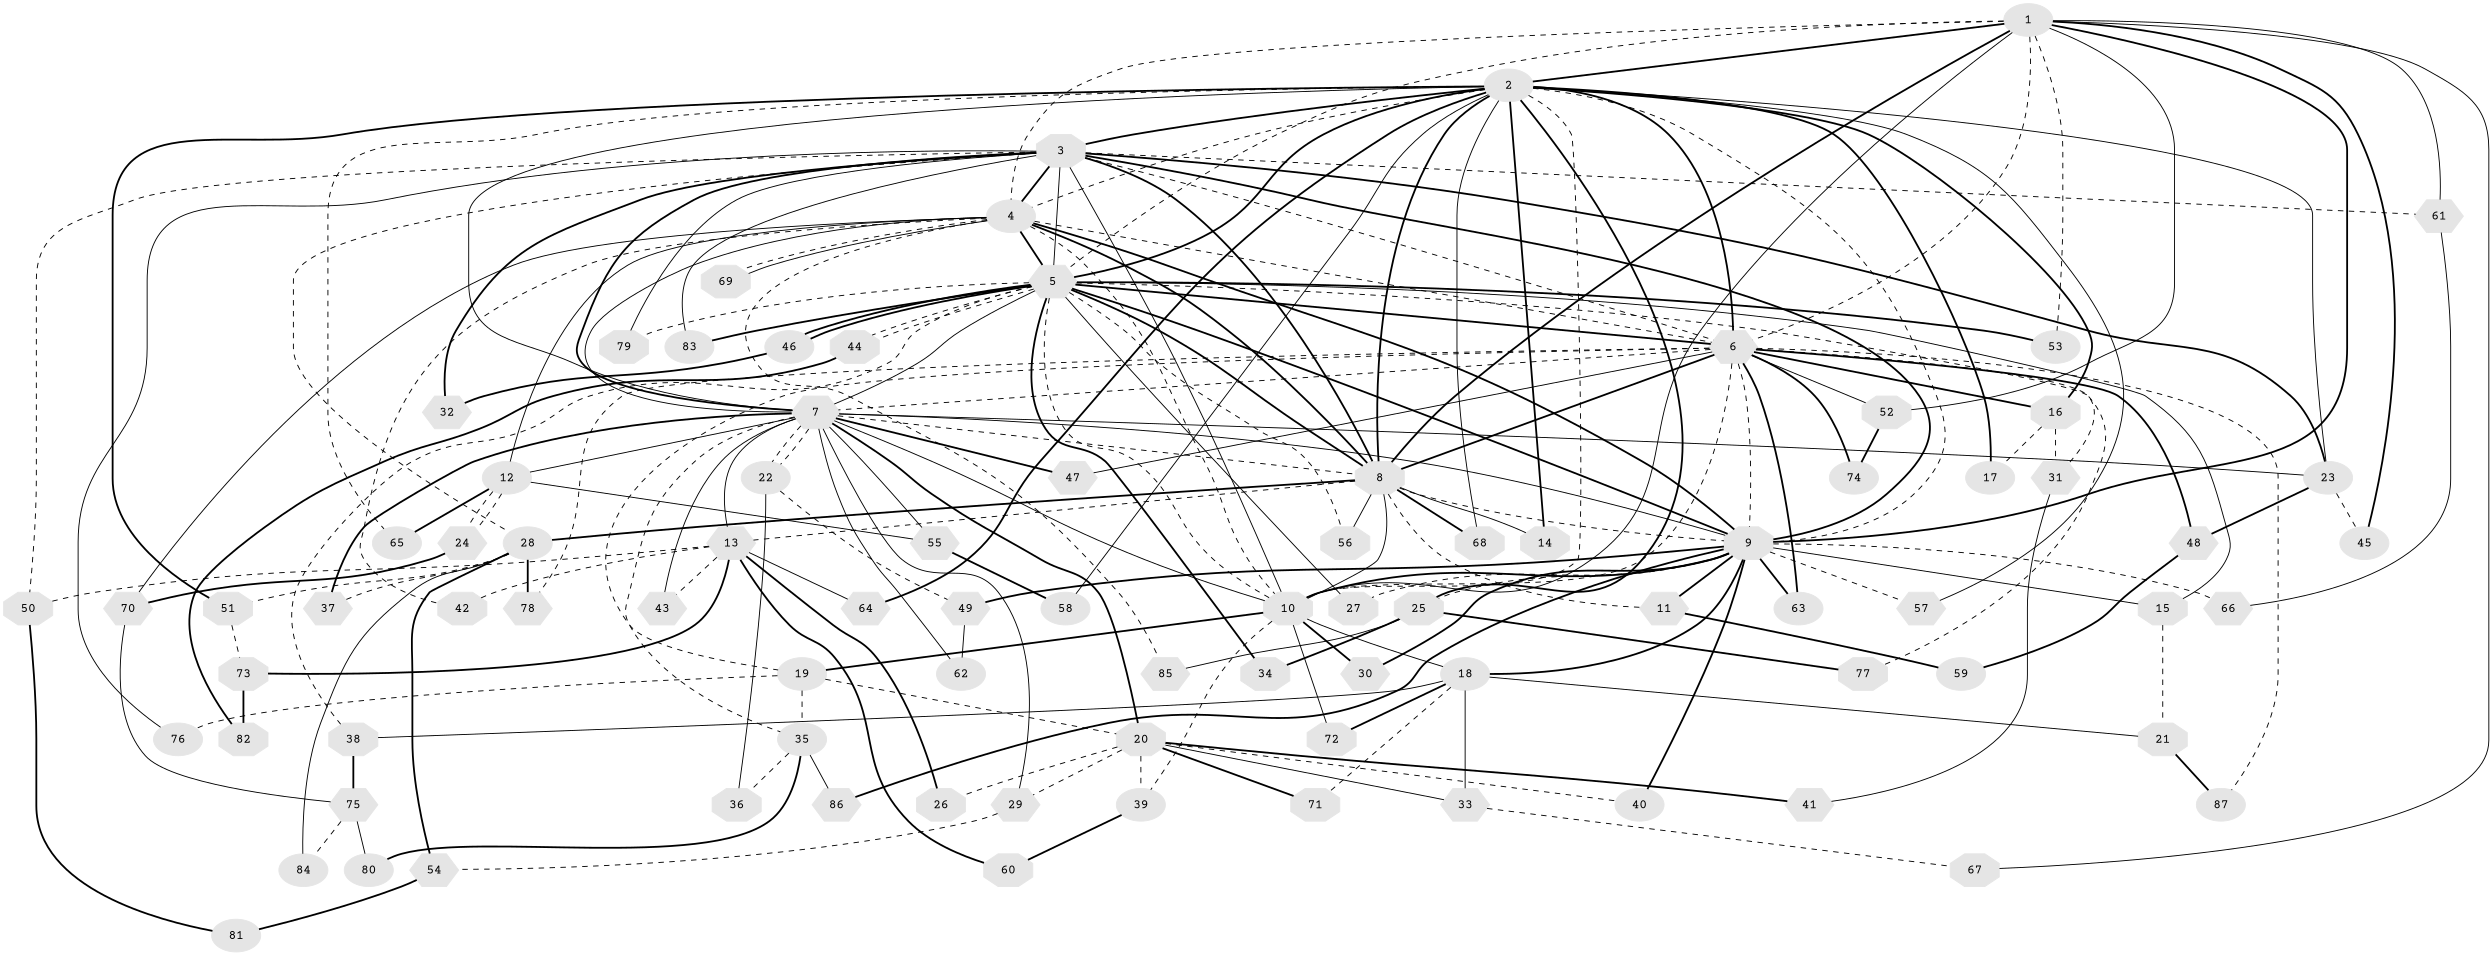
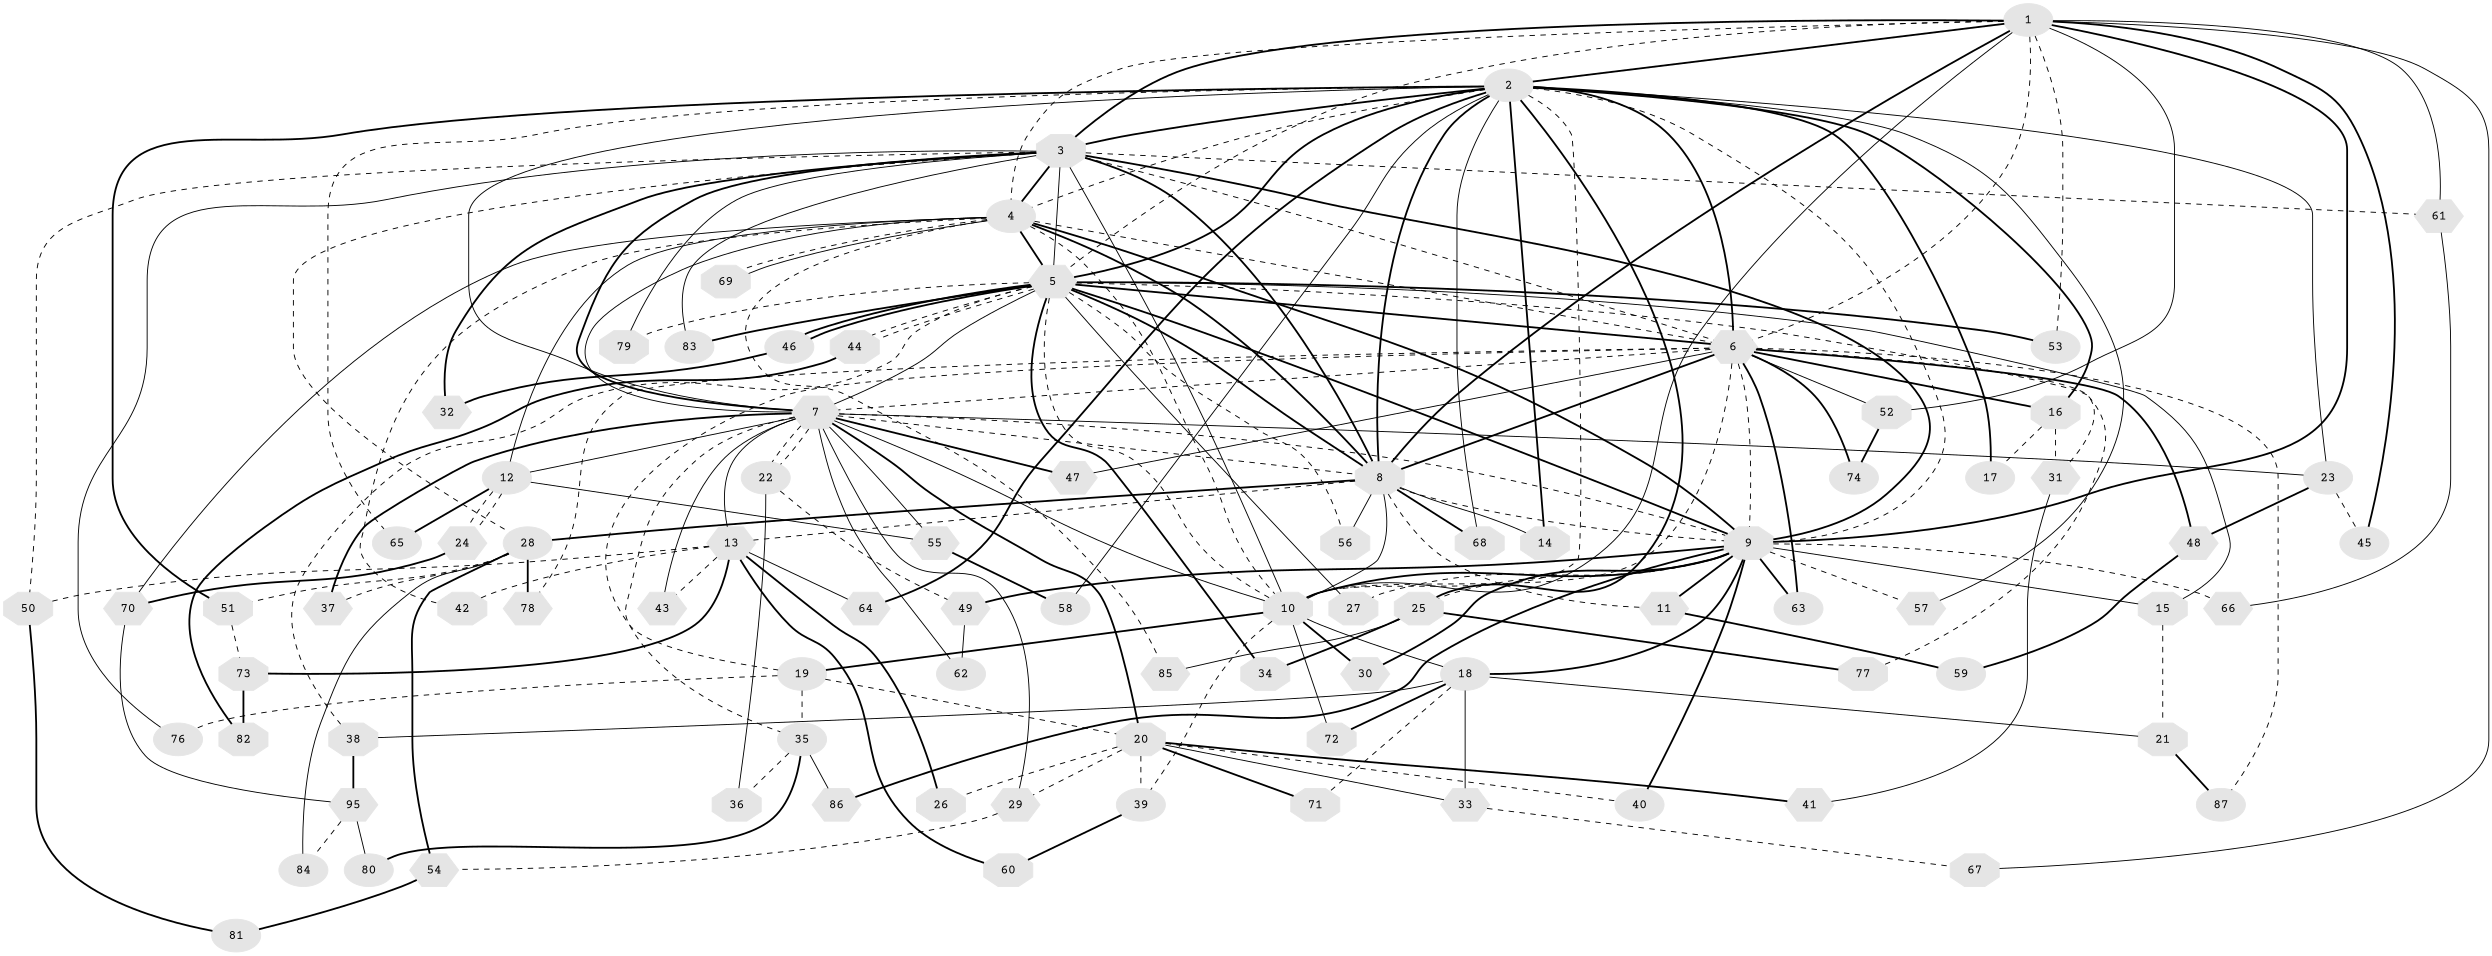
  graph {
    fontname="Courier Prime"
    node [color=gray90 fontname="Courier Prime" shape=octagon style=filled]
    edge [fontname="Courier Prime" style=bold]
    1 [shape=ellipse]
    2 [shape=ellipse]
    3
    4 [shape=ellipse]
    5 [shape=hexagon]
    6 [shape=hexagon]
    8
    9
    10
    45 [shape=ellipse]
    52
    53 [shape=ellipse]
    61 [shape=hexagon]
    67
    7 [shape=hexagon]
    14
    16
    17 [shape=ellipse]
    23 [shape=ellipse]
    25
    51
    57 [shape=hexagon]
    58 [shape=ellipse]
    64 [shape=hexagon]
    65 [shape=ellipse]
    68
    28 [shape=ellipse]
    32 [shape=hexagon]
    50
    76 [shape=ellipse]
    79
    83 [shape=ellipse]
    12 [shape=ellipse]
    42
    69
    70 [shape=hexagon]
    85 [shape=hexagon]
    15
    27
    31 [shape=hexagon]
    34
    38
    44
    46 [shape=ellipse]
    56
    19 [shape=ellipse]
    47 [shape=hexagon]
    48 [shape=hexagon]
    63 [shape=ellipse]
    74 [shape=ellipse]
    77
    78 [shape=hexagon]
    87 [shape=ellipse]
    13 [shape=hexagon]
    20
    22 [shape=ellipse]
    29 [shape=hexagon]
    35 [shape=ellipse]
    37 [shape=hexagon]
    43 [shape=hexagon]
    55 [shape=hexagon]
    62 [shape=ellipse]
    11 [shape=hexagon]
    18 [shape=ellipse]
    30 [shape=hexagon]
    40 [shape=ellipse]
    49 [shape=hexagon]
    66 [shape=hexagon]
    86 [shape=hexagon]
    39 [shape=ellipse]
    72
    73
    54 [shape=hexagon]
    84 [shape=ellipse]
    81 [shape=ellipse]
    24 [shape=hexagon]
-   75 [shape=hexagon]
+   75 [shape=hexagon label=95]
    21
    41 [shape=hexagon]
    82
    59 [shape=ellipse]
    26
    60
    33 [shape=hexagon]
    71
    36
    80 [shape=ellipse]
    1 -- 2
-   23 -- 3
+   1 -- 3
    1 -- 4 [style=dashed]
    1 -- 5 [style=dashed]
    1 -- 6 [style=dashed]
    1 -- 8
    1 -- 9
    1 -- 10 [style=solid]
    1 -- 45
    1 -- 52 [style=solid]
    1 -- 53 [style=dashed]
    1 -- 61 [style=solid]
    1 -- 67 [style=solid]
    2 -- 3
    2 -- 4 [style=dashed]
    2 -- 5
    2 -- 6
    2 -- 8
    2 -- 9 [style=dashed]
    2 -- 10 [style=dashed]
    2 -- 7 [style=solid]
    2 -- 14
    2 -- 16
    2 -- 17
    2 -- 23 [style=solid]
    2 -- 25
    2 -- 51
    2 -- 57 [style=solid]
    2 -- 58 [style=solid]
    2 -- 64
    2 -- 65 [style=dashed]
    2 -- 68 [style=solid]
    3 -- 4
    3 -- 5 [style=solid]
    3 -- 6 [style=dashed]
    3 -- 8
    3 -- 9
    3 -- 10 [style=solid]
    3 -- 61 [style=dashed]
    3 -- 7
    3 -- 28 [style=dashed]
    3 -- 32
    3 -- 50 [style=dashed]
    3 -- 76 [style=solid]
    3 -- 79 [style=solid]
    3 -- 83 [style=solid]
    4 -- 5
    4 -- 6 [style=dashed]
    4 -- 8
    4 -- 9
    4 -- 10 [style=dashed]
    4 -- 7 [style=solid]
    4 -- 12 [style=solid]
    4 -- 42 [style=dashed]
    4 -- 69 [style=dashed]
    4 -- 69 [style=solid]
    4 -- 70 [style=solid]
    4 -- 85 [style=dashed]
    5 -- 6
    5 -- 8
    5 -- 9
    5 -- 10 [style=dashed]
    5 -- 53
    5 -- 7 [style=solid]
    5 -- 79 [style=dashed]
    5 -- 83
    5 -- 15 [style=solid]
    5 -- 27 [style=solid]
    5 -- 31 [style=dashed]
    5 -- 34
    5 -- 38 [style=dashed]
    5 -- 44 [style=dashed]
    5 -- 44 [style=dashed]
    5 -- 46
    5 -- 46
    5 -- 56 [style=dashed]
    6 -- 8
    6 -- 9 [style=dashed]
    6 -- 10 [style=dashed]
    6 -- 52 [style=solid]
    6 -- 7 [style=dashed]
    6 -- 16
    6 -- 19 [style=dashed]
    6 -- 47 [style=solid]
    6 -- 48
    6 -- 63
    6 -- 74
    6 -- 77 [style=dashed]
    6 -- 78 [style=dashed]
    6 -- 87 [style=dashed]
    8 -- 9 [style=dashed]
    8 -- 10 [style=solid]
    8 -- 14 [style=solid]
    8 -- 68
    8 -- 28
    8 -- 56 [style=solid]
    8 -- 13 [style=dashed]
    8 -- 11 [style=dashed]
    9 -- 10
    9 -- 25 [style=dashed]
    9 -- 57 [style=dashed]
    9 -- 15 [style=solid]
    9 -- 27 [style=dashed]
    9 -- 63
    9 -- 11
    9 -- 18
    9 -- 30
    9 -- 40
    9 -- 49
    9 -- 66 [style=dashed]
    9 -- 86
    10 -- 19
    10 -- 18 [style=solid]
    10 -- 30
    10 -- 39 [style=dashed]
    10 -- 72 [style=solid]
    52 -- 74
    61 -- 66 [style=solid]
    7 -- 8 [style=dashed]
-   7 -- 9 [style=solid]
+   7 -- 9 [style=dashed]
    7 -- 10 [style=solid]
    7 -- 23 [style=solid]
    7 -- 12 [style=solid]
    7 -- 47
    7 -- 13 [style=solid]
    7 -- 20
    7 -- 22 [style=dashed]
    7 -- 22 [style=dashed]
    7 -- 29 [style=solid]
    7 -- 35 [style=dashed]
    7 -- 37
    7 -- 43 [style=solid]
    7 -- 55 [style=solid]
    7 -- 62 [style=solid]
    16 -- 17 [style=dashed]
    16 -- 31 [style=dashed]
    23 -- 45 [style=dashed]
    23 -- 48
    25 -- 85 [style=solid]
    25 -- 34
    25 -- 77
    51 -- 73 [style=dashed]
    28 -- 51 [style=dashed]
    28 -- 78
    28 -- 37 [style=dashed]
    28 -- 54
    28 -- 84 [style=solid]
    50 -- 81
    12 -- 65
    12 -- 55 [style=solid]
    12 -- 24 [style=dashed]
    12 -- 24 [style=dashed]
    70 -- 75 [style=solid]
    15 -- 21 [style=dashed]
    31 -- 41 [style=solid]
    38 -- 75
    44 -- 82
    46 -- 32
    19 -- 76 [style=dashed]
    19 -- 20 [style=dashed]
    19 -- 35 [style=dashed]
    48 -- 59
    13 -- 64 [style=solid]
    13 -- 50 [style=dashed]
    13 -- 42 [style=dashed]
    13 -- 43 [style=dashed]
    13 -- 73
    13 -- 26
    13 -- 60
    20 -- 29 [style=dashed]
    20 -- 40 [style=dashed]
    20 -- 39 [style=dashed]
    20 -- 41
    20 -- 26 [style=dashed]
    20 -- 33 [style=solid]
    20 -- 71
    22 -- 49 [style=dashed]
    22 -- 36 [style=solid]
    29 -- 54 [style=dashed]
    35 -- 86 [style=solid]
    35 -- 36 [style=dashed]
    35 -- 80
    55 -- 58
    11 -- 59
    18 -- 38 [style=solid]
    18 -- 72
    18 -- 21 [style=solid]
    18 -- 33 [style=solid]
    18 -- 71 [style=dashed]
    49 -- 62 [style=solid]
    39 -- 60
    73 -- 82
    54 -- 81
    24 -- 70
    75 -- 84 [style=dashed]
    75 -- 80 [style=solid]
    21 -- 87
    33 -- 67 [style=dashed]
  }
